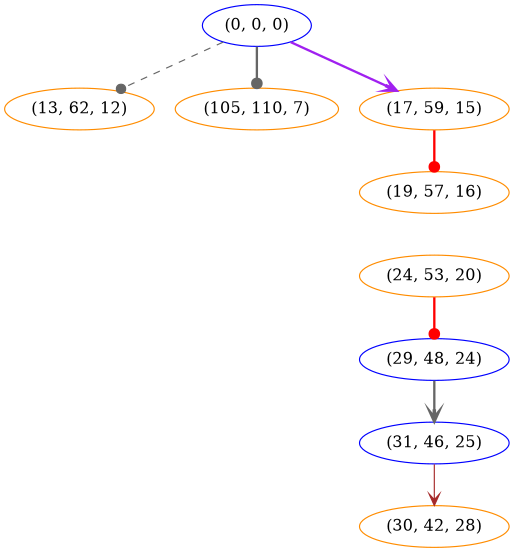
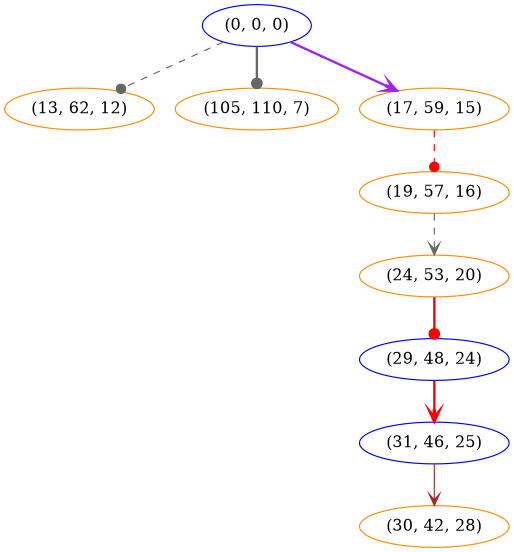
  digraph {
    node [color=darkorange]
    edge [arrowhead=dot color=gray40 style=bold]
    "(0, 0, 0)" [color=blue]
    "(13, 62, 12)"
    "(105, 110, 7)"
    "(17, 59, 15)"
    "(19, 57, 16)"
    "(24, 53, 20)"
    "(29, 48, 24)" [color=blue]
    "(31, 46, 25)" [color=blue]
    n9 [label="(30, 42, 28)"]
    "(0, 0, 0)" -> "(13, 62, 12)" [style=dashed]
    "(0, 0, 0)" -> "(105, 110, 7)"
    "(0, 0, 0)" -> "(17, 59, 15)" [arrowhead=vee color=purple]
-   "(17, 59, 15)" -> "(19, 57, 16)" [color=red]
+   "(17, 59, 15)" -> "(19, 57, 16)" [color=red style=dashed]
+   "(19, 57, 16)" -> "(24, 53, 20)" [arrowhead=vee style=dashed]
    "(24, 53, 20)" -> "(29, 48, 24)" [color=red]
-   "(29, 48, 24)" -> "(31, 46, 25)" [arrowhead=vee]
+   "(29, 48, 24)" -> "(31, 46, 25)" [arrowhead=vee color=red]
    "(31, 46, 25)" -> n9 [arrowhead=vee color=brown style=solid]
  }
